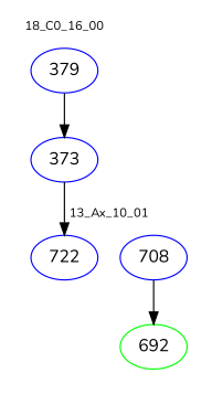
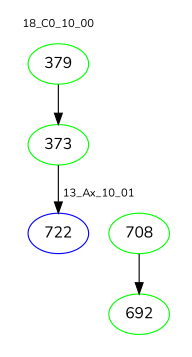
  digraph {
    fontname=Nunito
    node [color=blue fontname=Nunito]
    edge [color=black fontname=Nunito]
-   n1 [label=708]
+   n1 [color=green label=708]
    n2 [color=green label=692]
    n3 [label=722]
-   n4 [label=379]
-   n5 [label=373]
+   n4 [color=green label=379]
+   n5 [color=green label=373]
    subgraph cluster_1 {
      color=white
      fontsize=10
      label="13_Ax_10_01"
      n1
      n2
      n3
    }
    subgraph cluster_2 {
      color=white
      fontsize=10
-     label="18_C0_16_00"
+     label="18_C0_10_00"
      n4
      n5
    }
    n1 -> n2
    n4 -> n5
    n5 -> n3
  }
